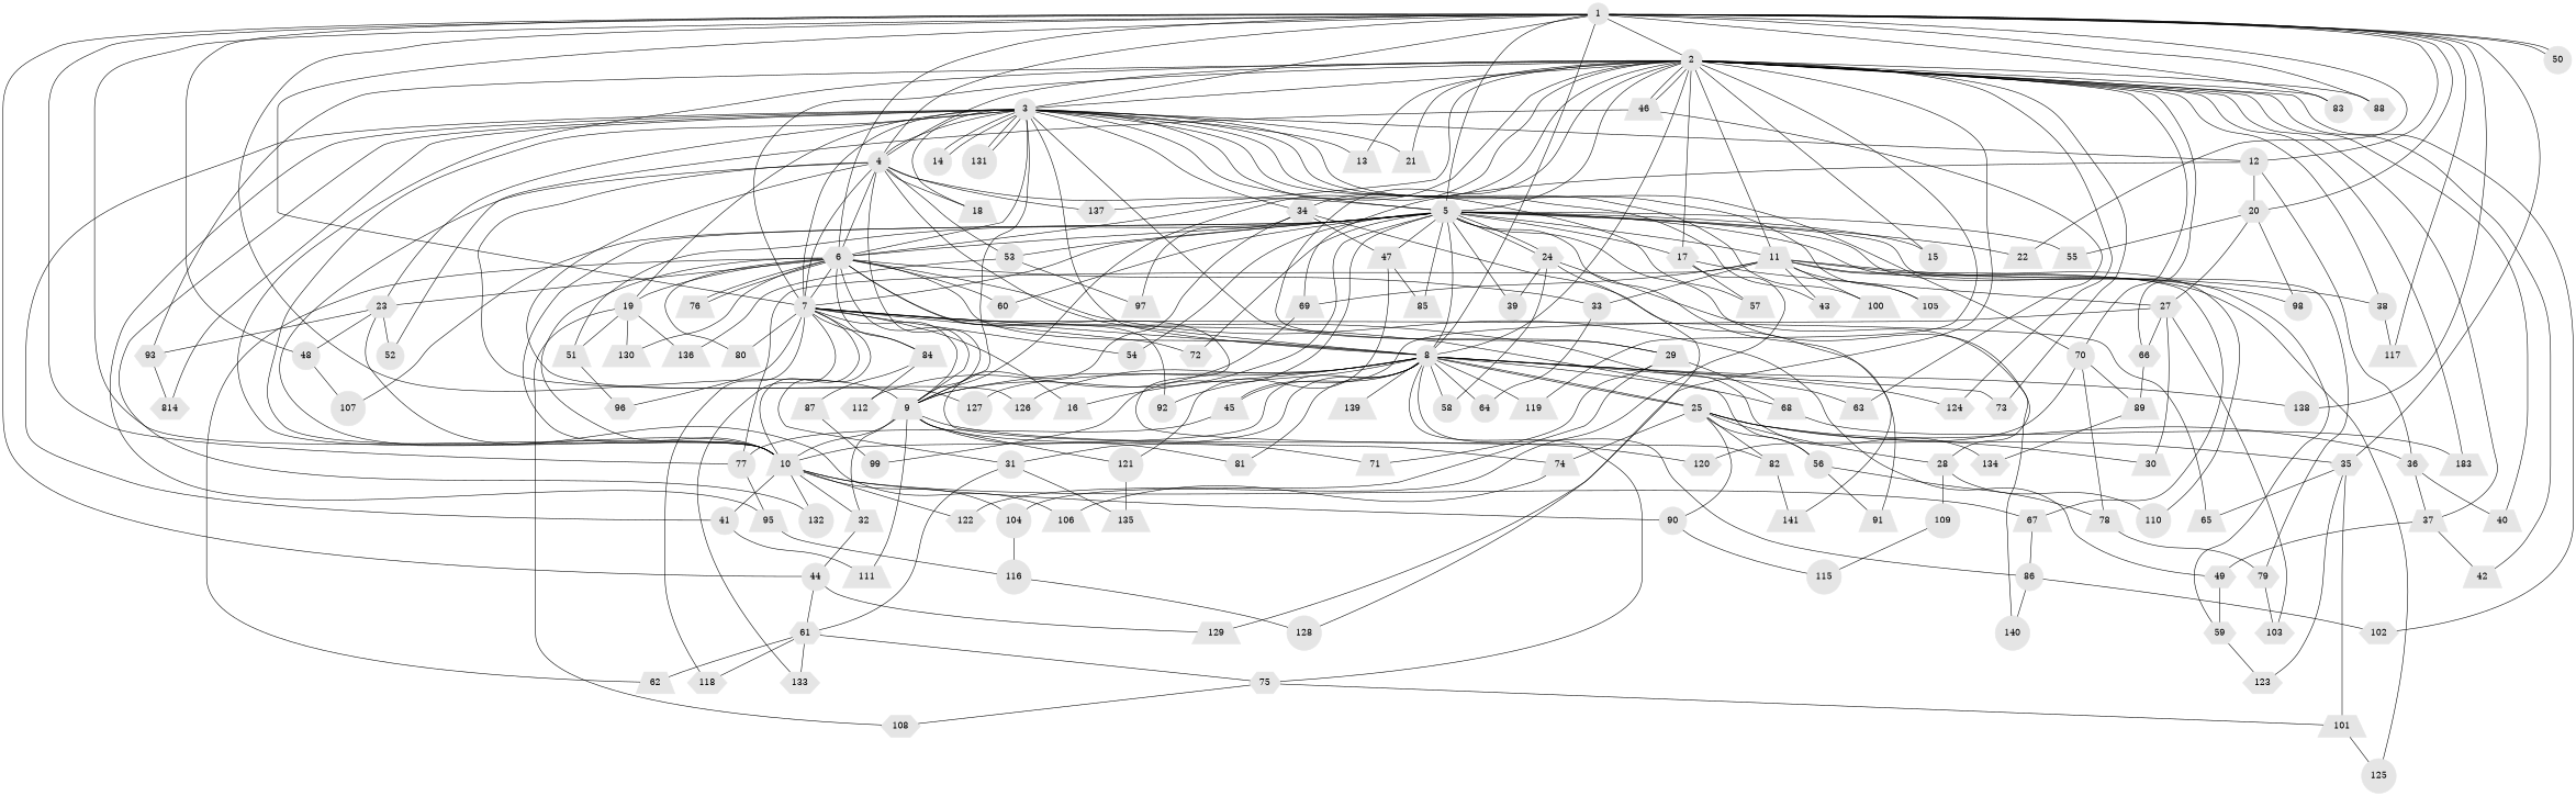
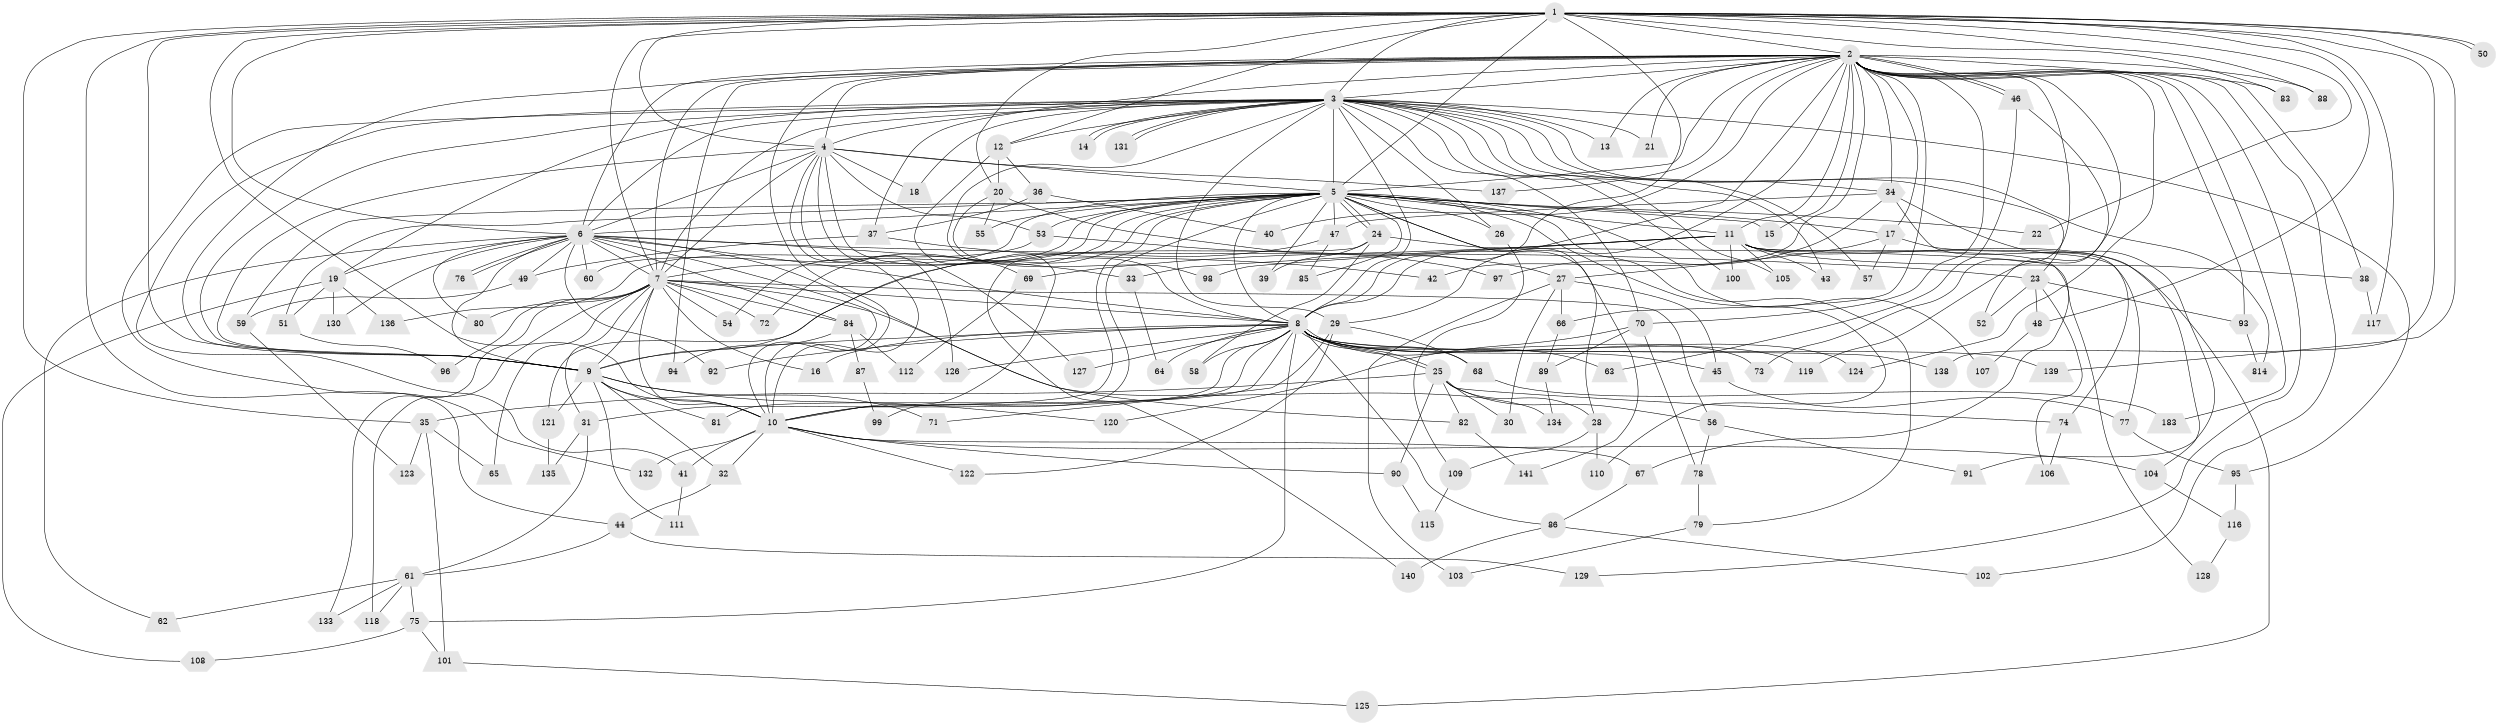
  graph {
    node [color=gray90 shape=trapezium style=filled]
    1 [shape=circle]
    2 [shape=circle]
    3 [shape=circle]
    4 [shape=circle]
    5 [shape=hexagon]
    6 [shape=hexagon]
    7 [shape=circle]
    8 [shape=circle]
    9
    10
    12 [shape=circle]
    20 [shape=hexagon]
    22
    35 [shape=hexagon]
    44 [shape=circle]
    48 [shape=circle]
    50 [shape=circle]
    83 [shape=circle]
    88 [shape=hexagon]
    117
    138 [shape=circle]
    139
    11
    13
    15 [shape=circle]
    17 [shape=hexagon]
    21
    29
    34 [shape=hexagon]
    37
    38 [shape=circle]
    40
    42
    46
    66 [shape=hexagon]
    70 [shape=circle]
    73 [shape=hexagon]
    93 [shape=hexagon]
+   94
    102 [shape=hexagon]
    n41 [label=183]
    119
    124 [shape=hexagon]
    129
    137 [shape=hexagon]
    14 [shape=circle]
    18
    19 [shape=circle]
    23 [shape=hexagon]
+   26 [shape=hexagon]
    41 [shape=circle]
    43 [shape=hexagon]
    57
    95
    100
    105 [shape=hexagon]
    n57 [label=814 shape=hexagon]
    131 [shape=circle]
    132 [shape=circle]
    53 [shape=circle]
    126 [shape=hexagon]
    127 [shape=circle]
    24 [shape=hexagon]
    28 [shape=hexagon]
    39 [shape=circle]
    47
    51
    54 [shape=circle]
    55
    59 [shape=hexagon]
    60 [shape=hexagon]
    72 [shape=hexagon]
    79 [shape=hexagon]
    85
    99 [shape=circle]
    107 [shape=circle]
    110 [shape=circle]
    141
    33 [shape=circle]
    49 [shape=hexagon]
    62
    76
    80
    82
    84
    92 [shape=circle]
    130
    16
    31 [shape=circle]
    56 [shape=circle]
    65
    96 [shape=hexagon]
    118 [shape=hexagon]
    133 [shape=hexagon]
    134 [shape=hexagon]
    25 [shape=circle]
    45
    58 [shape=circle]
    63
    64 [shape=circle]
    68
    75 [shape=hexagon]
    81 [shape=hexagon]
    86 [shape=circle]
    32
    71
    111
    120 [shape=hexagon]
    121 [shape=circle]
    67
    90 [shape=circle]
    104 [shape=circle]
    122 [shape=hexagon]
    69
    36 [shape=hexagon]
    98 [shape=circle]
    27 [shape=hexagon]
    101
    123 [shape=hexagon]
    61 [shape=hexagon]
    77 [shape=circle]
    125 [shape=circle]
    74
    91
    97
    52 [shape=circle]
    89
    78
    108 [shape=hexagon]
    136
    106
    109 [shape=circle]
    116 [shape=circle]
    128 [shape=circle]
    140 [shape=circle]
    103 [shape=hexagon]
    87
    112 [shape=hexagon]
    135
    30
    115 [shape=circle]
    1 -- 2
    1 -- 3
    1 -- 4
    1 -- 5
    1 -- 6
    1 -- 7
    1 -- 8
    1 -- 9
    1 -- 10
    1 -- 12
    1 -- 20
    1 -- 22
    1 -- 35
    1 -- 44
    1 -- 48
    1 -- 50
    1 -- 50
    1 -- 83
    1 -- 88
    1 -- 117
    1 -- 138
-   1 -- 77
+   1 -- 139
    2 -- 3
    2 -- 4
    2 -- 5
    2 -- 6
    2 -- 7
    2 -- 8
    2 -- 9
    2 -- 10
    2 -- 83
    2 -- 88
    2 -- 11
    2 -- 13
    2 -- 15
    2 -- 17
    2 -- 21
    2 -- 29
    2 -- 34
    2 -- 37
    2 -- 38
    2 -- 40
    2 -- 42
    2 -- 46
    2 -- 46
    2 -- 66
    2 -- 70
    2 -- 73
    2 -- 93
+   2 -- 94
    2 -- 102
    2 -- n41
    2 -- 119
    2 -- 124
    2 -- 129
    2 -- 137
    3 -- 4
    3 -- 5
    3 -- 6
    3 -- 7
    3 -- 8
    3 -- 9
    3 -- 10
    3 -- 12
    3 -- 13
    3 -- 21
    3 -- 29
    3 -- 34
    3 -- 70
    3 -- 14
    3 -- 14
    3 -- 18
    3 -- 19
    3 -- 23
+   3 -- 26
    3 -- 41
    3 -- 43
    3 -- 57
    3 -- 95
    3 -- 100
    3 -- 105
    3 -- n57
    3 -- 131
    3 -- 131
    3 -- 132
    4 -- 5
    4 -- 6
    4 -- 7
    4 -- 8
    4 -- 9
    4 -- 10
    4 -- 137
    4 -- 18
    4 -- 53
    4 -- 126
    4 -- 127
    5 -- 6
    5 -- 7
    5 -- 8
    5 -- 9
    5 -- 10
    5 -- 22
    5 -- 11
    5 -- 15
    5 -- 17
+   5 -- 26
    5 -- 53
    5 -- 24
    5 -- 24
    5 -- 28
    5 -- 39
    5 -- 47
    5 -- 51
    5 -- 54
    5 -- 55
    5 -- 59
    5 -- 60
    5 -- 72
    5 -- 79
    5 -- 85
    5 -- 99
    5 -- 107
    5 -- 110
    5 -- 141
    6 -- 7
    6 -- 8
    6 -- 9
    6 -- 10
    6 -- 19
    6 -- 23
    6 -- 60
    6 -- 33
    6 -- 49
    6 -- 62
    6 -- 76
    6 -- 76
    6 -- 80
    6 -- 82
    6 -- 84
    6 -- 92
    6 -- 130
    7 -- 8
    7 -- 9
    7 -- 10
    7 -- 54
    7 -- 72
    7 -- 80
    7 -- 84
    7 -- 16
    7 -- 31
    7 -- 56
    7 -- 65
    7 -- 96
    7 -- 118
    7 -- 133
    7 -- 134
    8 -- 9
    8 -- 10
    8 -- 138
    8 -- 139
    8 -- 73
    8 -- 119
    8 -- 124
    8 -- 126
    8 -- 127
    8 -- 92
    8 -- 16
    8 -- 31
    8 -- 25
    8 -- 25
    8 -- 45
    8 -- 58
    8 -- 63
    8 -- 64
    8 -- 68
    8 -- 75
    8 -- 81
    8 -- 86
    9 -- 10
    9 -- 81
    9 -- 32
    9 -- 71
    9 -- 111
    9 -- 120
    9 -- 121
    10 -- 41
    10 -- 132
    10 -- 32
    10 -- 67
    10 -- 90
    10 -- 104
    10 -- 122
    12 -- 20
    12 -- 69
    12 -- 36
    20 -- 55
    20 -- 98
    20 -- 27
    35 -- 65
    35 -- 101
    35 -- 123
    44 -- 129
    44 -- 61
    48 -- 107
    11 -- 38
    11 -- 43
    11 -- 100
    11 -- 105
    11 -- 33
    11 -- 67
    11 -- 69
    11 -- 98
    11 -- 77
    11 -- 125
    17 -- 57
    17 -- 104
    17 -- 27
    29 -- 68
    29 -- 71
    29 -- 122
    34 -- 47
    34 -- 74
    34 -- 91
    34 -- 97
    37 -- 42
    37 -- 49
    38 -- 117
    46 -- 63
    46 -- 52
    66 -- 89
    70 -- 120
    70 -- 89
    70 -- 78
    93 -- n57
    19 -- 51
    19 -- 130
    19 -- 108
    19 -- 136
    23 -- 48
    23 -- 93
    23 -- 52
    23 -- 106
+   26 -- 109
    41 -- 111
    95 -- 116
    53 -- 97
    53 -- 136
    24 -- 39
    24 -- 58
    24 -- 128
    24 -- 140
    28 -- 110
    28 -- 109
    47 -- 85
    47 -- 121
    51 -- 96
    59 -- 123
    79 -- 103
    33 -- 64
    49 -- 59
    82 -- 141
+   84 -- 94
    84 -- 87
    84 -- 112
    31 -- 61
    31 -- 135
    56 -- 91
    56 -- 78
    25 -- 35
    25 -- 28
    25 -- 82
    25 -- 56
    25 -- 90
-   25 -- 36
    25 -- 74
    25 -- 30
    45 -- 77
    68 -- n41
    75 -- 101
    75 -- 108
    86 -- 102
    86 -- 140
    32 -- 44
    121 -- 135
    67 -- 86
    90 -- 115
    104 -- 116
    69 -- 112
    36 -- 37
    36 -- 40
    27 -- 66
    27 -- 45
    27 -- 103
    27 -- 30
    101 -- 125
    61 -- 62
    61 -- 118
    61 -- 133
    61 -- 75
    77 -- 95
    74 -- 106
    89 -- 134
    78 -- 79
    109 -- 115
    116 -- 128
    87 -- 99
  }
